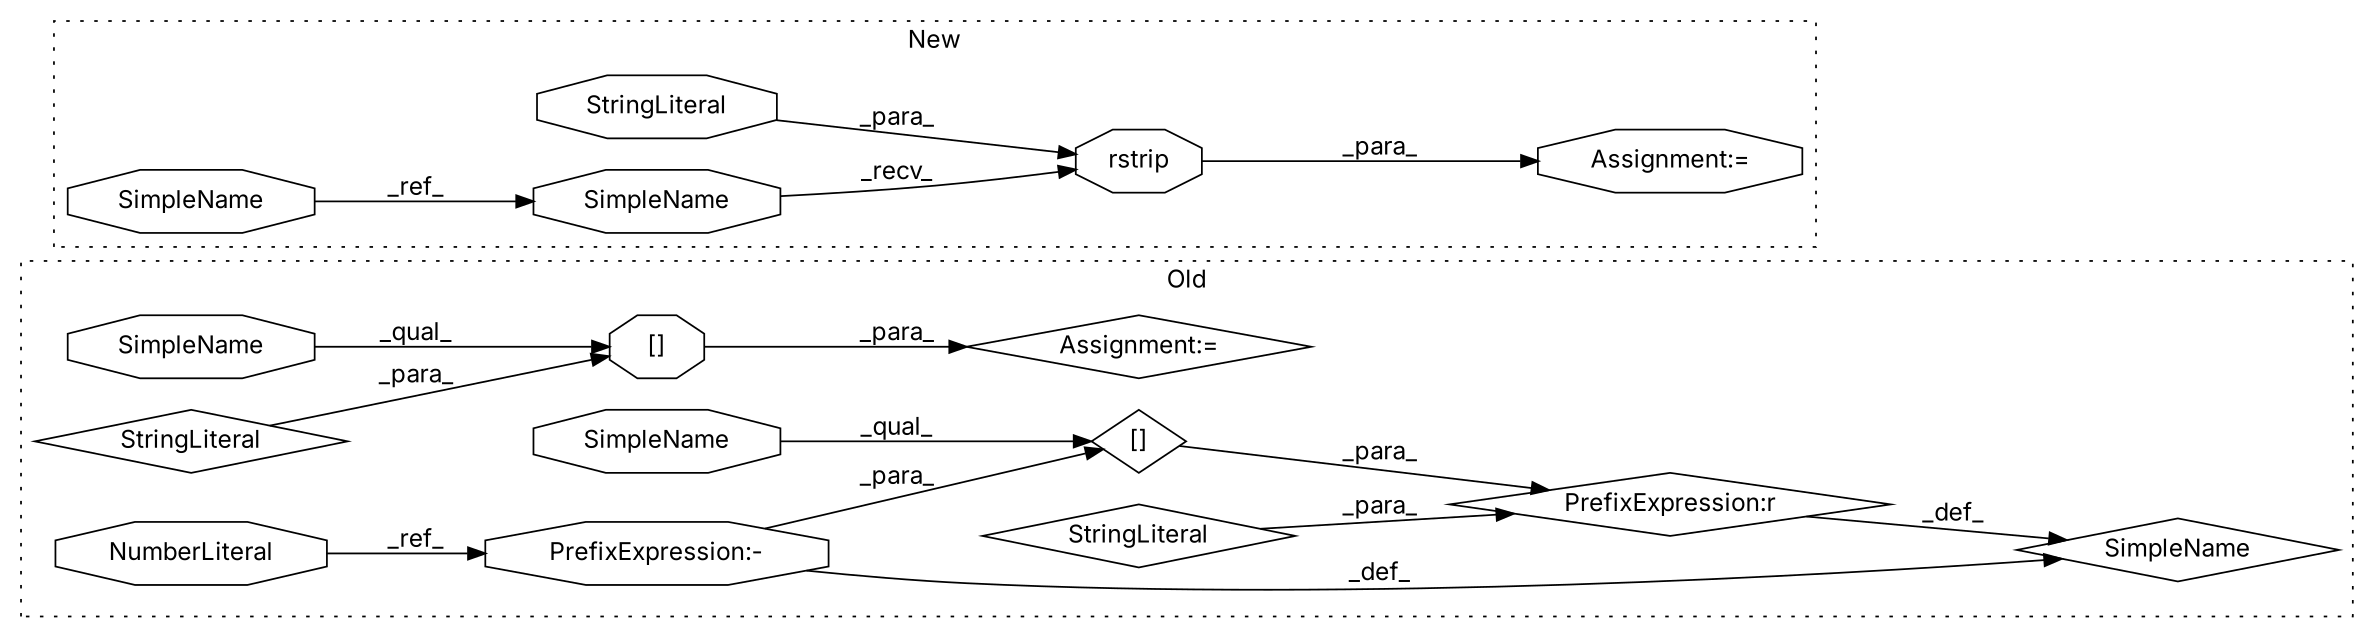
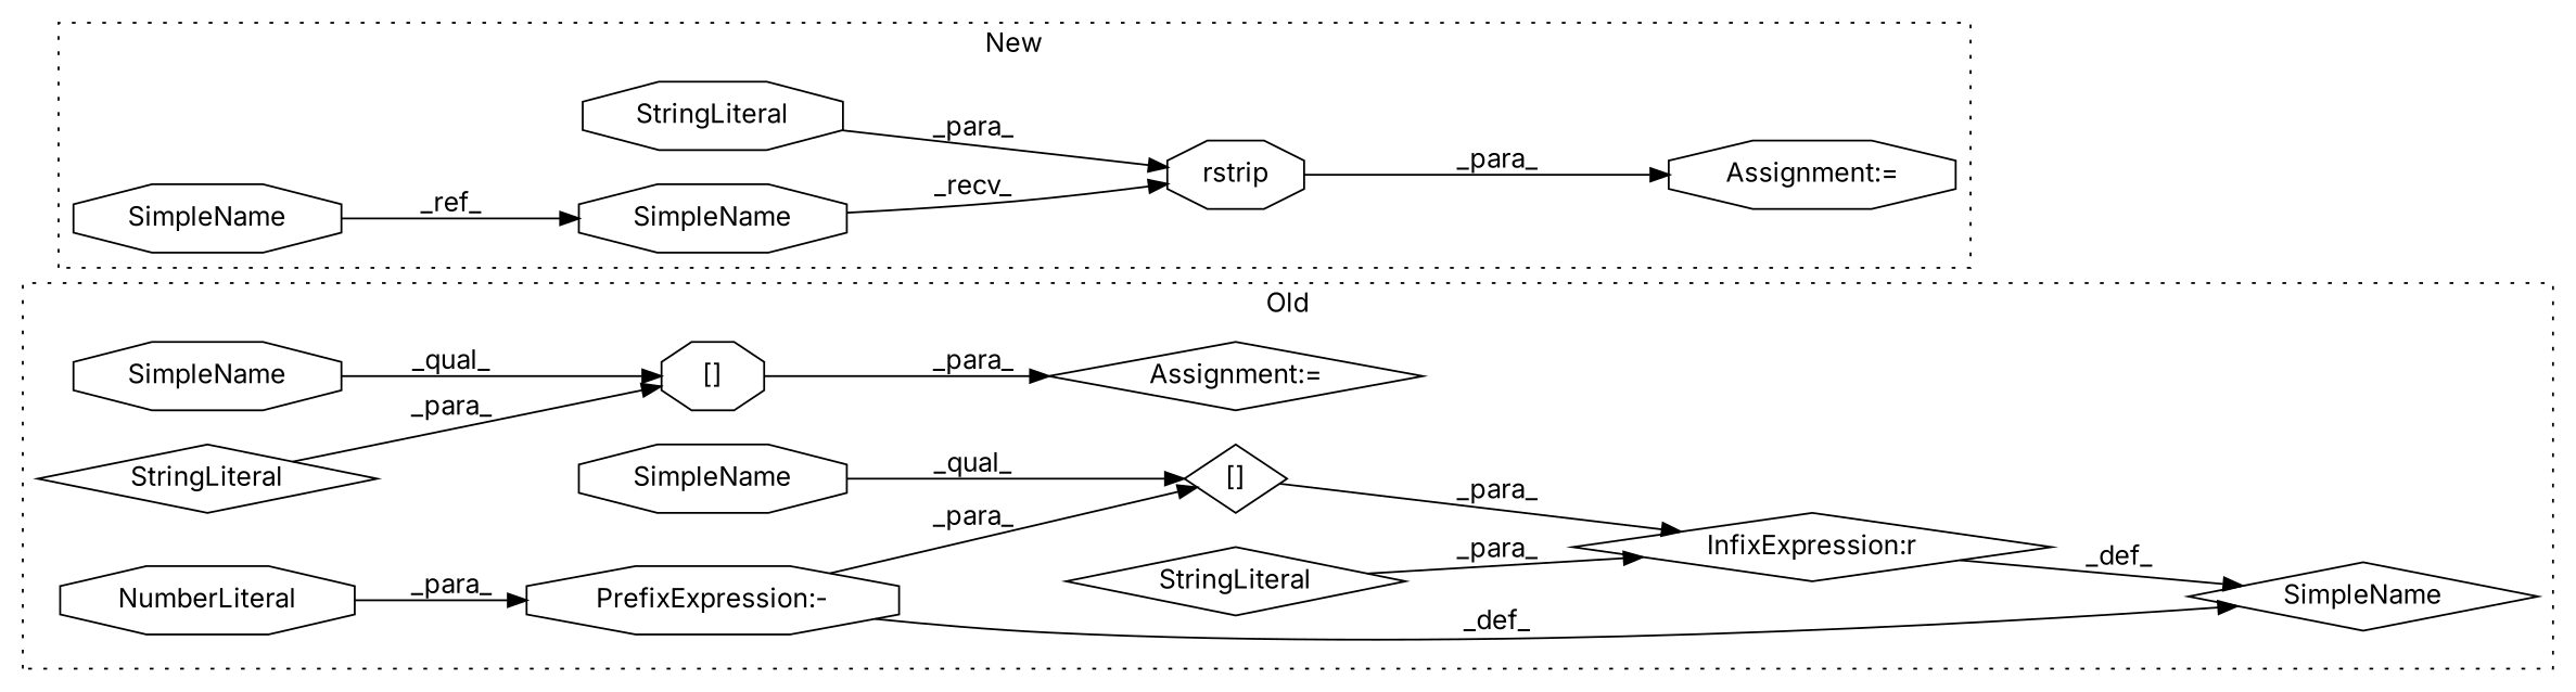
  digraph {
    fontname=Inter
    rankdir=LR
    node [a=42 fontname=Inter l=4 shape=octagon]
    edge [fontname=Inter]
    n1 [a=2 l="5,1" label="[]" s="1202,1225"]
    n2 [a=45 l=18 label=StringLiteral s=1207 shape=diamond]
    n3 [a=2 l="5,1" label="[]" s="1171,1178" shape=diamond]
    n4 [a=38 l=1 label="PrefixExpression:-" s=1176]
    n5 [a=34 l=1 label=NumberLiteral s=1177]
-   n6 [a=27 label="PrefixExpression:r" s=1179 shape=diamond]
+   n6 [a=27 label="InfixExpression:r" s=1179 shape=diamond]
    n7 [a=45 label=StringLiteral s=1183 shape=diamond]
    n8 [label=SimpleName shape=diamond l=""]
    n9 [a=7 l=1 label="Assignment:=" s=1201 shape=diamond]
    n10 [label=SimpleName s=1171]
    n11 [label=SimpleName s=1202]
    n12 [a=32 l="7,1" label=rstrip s="1335,1346"]
    n13 [a=45 label=StringLiteral s=1342]
    n14 [a=7 l=1 label="Assignment:=" s=1427]
    n15 [label=SimpleName s=1247]
    n16 [label=SimpleName s=1330]
    subgraph cluster_1 {
      label=Old
      style=dotted
      n1
      n2
      n3
      n4
      n5
      n6
      n7
      n8
      n9
      n10
      n11
    }
    subgraph cluster_2 {
      label=New
      style=dotted
      n12
      n13
      n14
      n15
      n16
    }
    n1 -> n9 [label=_para_]
    n2 -> n1 [label=_para_]
    n3 -> n6 [label=_para_]
    n4 -> n3 [label=_para_]
    n4 -> n8 [label=_def_]
-   n5 -> n4 [label=_ref_]
+   n5 -> n4 [label=_para_]
    n6 -> n8 [label=_def_]
    n7 -> n6 [label=_para_]
    n10 -> n3 [label=_qual_]
    n11 -> n1 [label=_qual_]
    n12 -> n14 [label=_para_]
    n13 -> n12 [label=_para_]
    n15 -> n16 [label=_ref_]
    n16 -> n12 [label=_recv_]
  }
